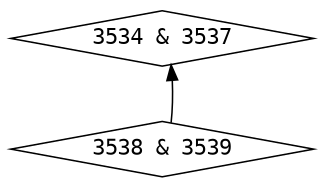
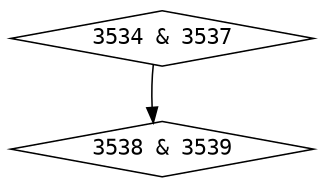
  digraph {
    fontname="DejaVu Sans Mono"
    node [shape=diamond fontname="DejaVu Sans Mono"]
    n1 [label="3534 & 3537"]
    n2 [label="3538 & 3539"]
-   n2 -> n1 [fontname="DejaVu Sans Mono"]
+   n1 -> n2 [fontname="DejaVu Sans Mono"]
  }
